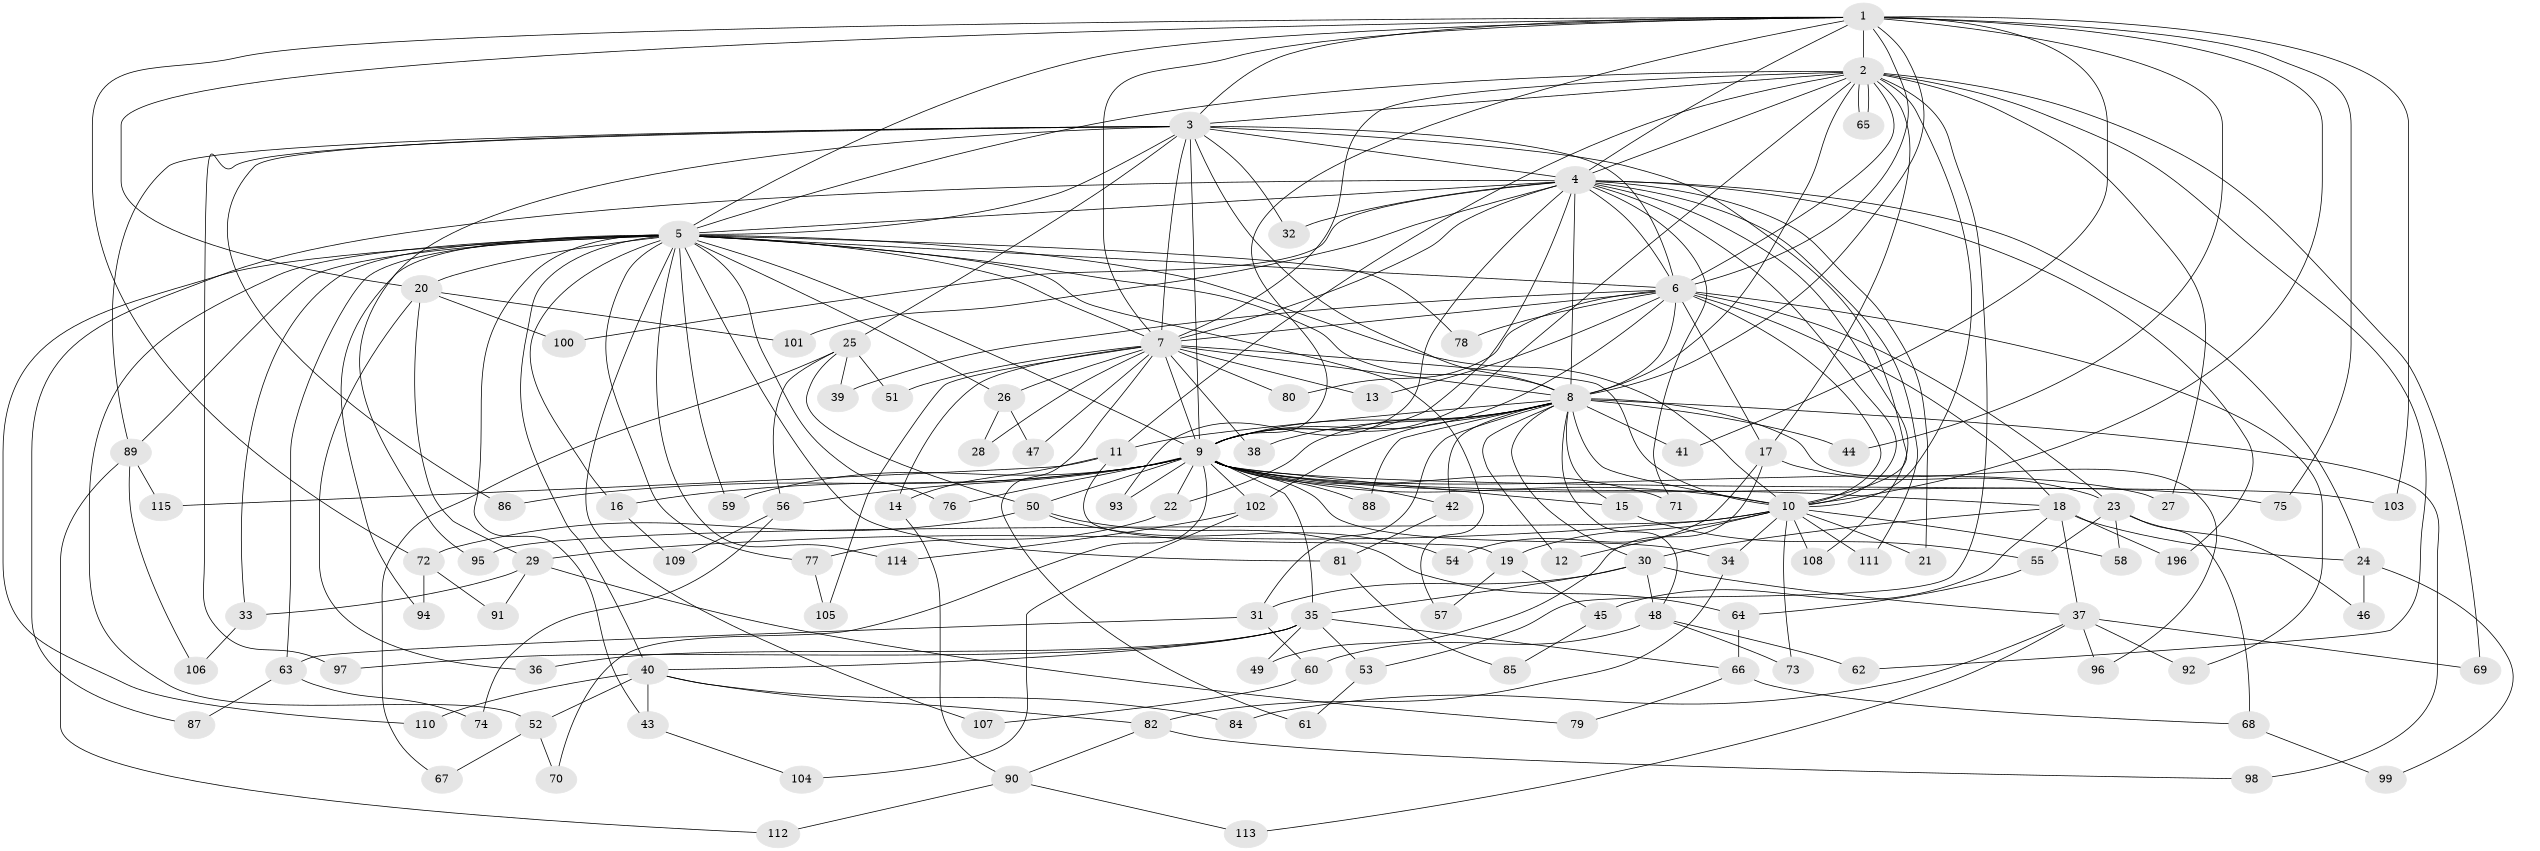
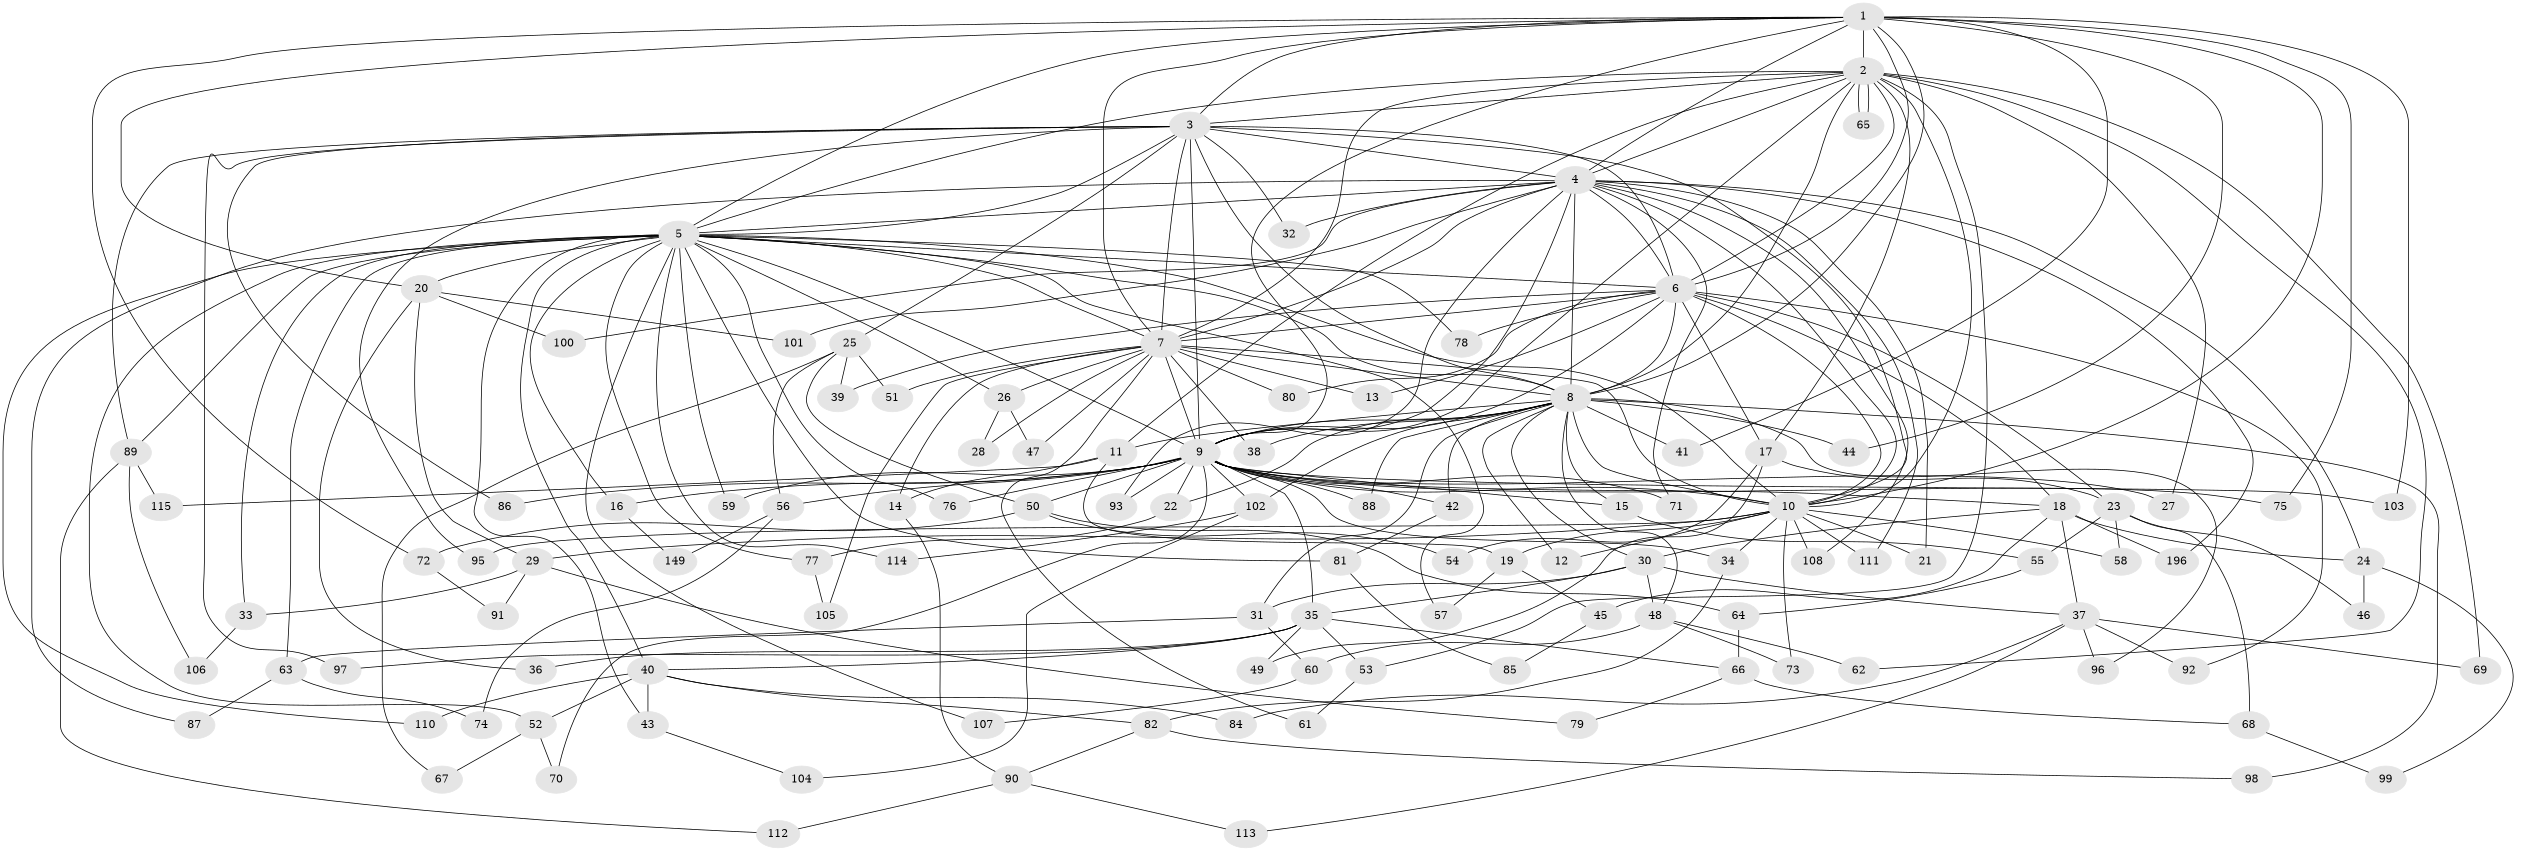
  graph {
    node [color=gray90 style=filled]
    1
    2
    3
    4
    5
    6
    7
    8
    9
    10
    20
    41
    44
    72
    75
    103
    11
    17
    27
    53
    62
    65
    69
    25
    32
    86
    89
    95
    97
    21
    24
    71
    87
    93
    100
    101
    108
    111
    n39 [label=196]
    16
    26
    33
    40
    43
    52
    57
    59
    63
    76
    77
    78
    81
-   94
    107
    110
    114
    13
    18
    23
    39
    80
    92
    14
    28
    38
    47
    51
    61
    105
    12
    15
    22
    30
    31
    42
    48
    88
    96
    98
    102
    34
    35
    50
    56
    70
    19
    29
    58
    73
    36
    91
    115
    49
    54
    67
    106
    112
    46
    99
-   109
+   109 [label=149]
    82
    84
    104
    74
    85
    37
    45
    55
    68
    90
    60
    66
    64
    79
    113
    1 -- 2
    1 -- 3
    1 -- 4
    1 -- 5
    1 -- 6
    1 -- 7
    1 -- 8
    1 -- 9
    1 -- 10
    1 -- 20
    1 -- 41
    1 -- 44
    1 -- 72
    1 -- 75
    1 -- 103
    2 -- 3
    2 -- 4
    2 -- 5
    2 -- 6
    2 -- 7
    2 -- 8
    2 -- 9
    2 -- 10
    2 -- 11
    2 -- 17
    2 -- 27
    2 -- 53
    2 -- 62
    2 -- 65
    2 -- 65
    2 -- 69
    3 -- 4
    3 -- 5
    3 -- 6
    3 -- 7
    3 -- 8
    3 -- 9
    3 -- 10
    3 -- 25
    3 -- 32
    3 -- 86
    3 -- 89
    3 -- 95
    3 -- 97
    4 -- 5
    4 -- 6
    4 -- 7
    4 -- 8
    4 -- 9
    4 -- 10
    4 -- 32
    4 -- 21
    4 -- 24
    4 -- 71
    4 -- 87
    4 -- 93
    4 -- 100
    4 -- 101
    4 -- 108
    4 -- 111
    4 -- n39
    5 -- 6
    5 -- 7
    5 -- 8
    5 -- 9
    5 -- 10
    5 -- 20
    5 -- 89
    5 -- 16
    5 -- 26
    5 -- 33
    5 -- 40
    5 -- 43
    5 -- 52
    5 -- 57
    5 -- 59
    5 -- 63
    5 -- 76
    5 -- 77
    5 -- 78
    5 -- 81
-   5 -- 94
    5 -- 107
    5 -- 110
    5 -- 114
    6 -- 7
    6 -- 8
    6 -- 9
    6 -- 10
    6 -- 17
    6 -- 78
    6 -- 13
    6 -- 18
    6 -- 23
    6 -- 39
    6 -- 80
    6 -- 92
    7 -- 8
    7 -- 9
    7 -- 10
    7 -- 26
    7 -- 13
    7 -- 80
    7 -- 14
    7 -- 28
    7 -- 38
    7 -- 47
    7 -- 51
    7 -- 61
    7 -- 105
    8 -- 9
    8 -- 10
    8 -- 41
    8 -- 44
    8 -- 11
    8 -- 38
    8 -- 12
    8 -- 15
    8 -- 22
    8 -- 30
    8 -- 31
    8 -- 42
    8 -- 48
    8 -- 88
    8 -- 96
    8 -- 98
    8 -- 102
    9 -- 10
    9 -- 75
    9 -- 103
    9 -- 27
    9 -- 86
    9 -- 71
    9 -- 93
    9 -- 16
    9 -- 59
    9 -- 76
    9 -- 18
    9 -- 15
    9 -- 22
    9 -- 42
    9 -- 88
    9 -- 102
    9 -- 34
    9 -- 35
    9 -- 50
    9 -- 56
    9 -- 70
    10 -- 95
    10 -- 21
    10 -- 108
    10 -- 111
    10 -- 12
    10 -- 34
    10 -- 19
    10 -- 29
    10 -- 58
    10 -- 73
    20 -- 100
    20 -- 101
    20 -- 29
    20 -- 36
-   72 -- 94
    72 -- 91
    11 -- 14
    11 -- 19
    11 -- 115
    17 -- 23
    17 -- 49
    17 -- 54
    53 -- 61
    25 -- 39
    25 -- 51
    25 -- 50
    25 -- 56
    25 -- 67
    89 -- 115
    89 -- 106
    89 -- 112
    24 -- 46
    24 -- 99
    16 -- 109
    26 -- 28
    26 -- 47
    33 -- 106
    40 -- 43
    40 -- 52
    40 -- 110
    40 -- 82
    40 -- 84
    43 -- 104
    52 -- 70
    52 -- 67
    63 -- 87
    63 -- 74
    77 -- 105
    81 -- 85
    18 -- 24
    18 -- n39
    18 -- 30
    18 -- 37
    18 -- 45
    23 -- 58
    23 -- 46
    23 -- 55
    23 -- 68
    14 -- 90
    15 -- 55
    22 -- 77
    30 -- 31
    30 -- 48
    30 -- 35
    30 -- 37
    31 -- 63
    31 -- 60
    42 -- 81
    48 -- 62
    48 -- 73
    48 -- 60
    102 -- 114
    102 -- 104
    34 -- 82
    35 -- 53
    35 -- 97
    35 -- 40
    35 -- 36
    35 -- 49
    35 -- 66
    50 -- 72
    50 -- 54
    50 -- 64
    56 -- 109
    56 -- 74
    19 -- 57
    19 -- 45
    29 -- 33
    29 -- 91
    29 -- 79
    82 -- 98
    82 -- 90
    37 -- 69
    37 -- 92
    37 -- 96
    37 -- 84
    37 -- 113
    45 -- 85
    55 -- 64
    68 -- 99
    90 -- 112
    90 -- 113
    60 -- 107
    66 -- 68
    66 -- 79
    64 -- 66
  }
